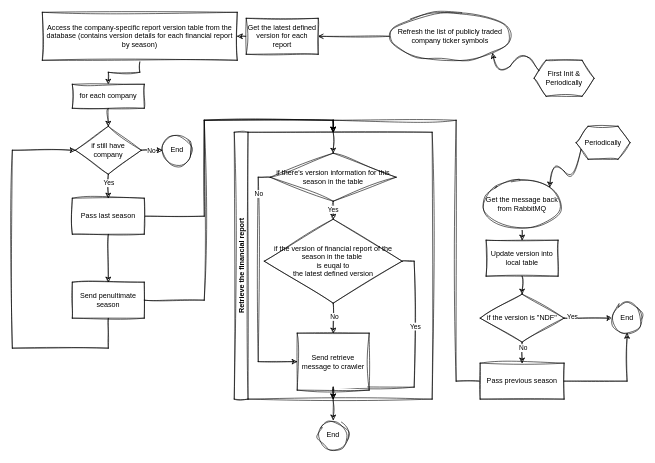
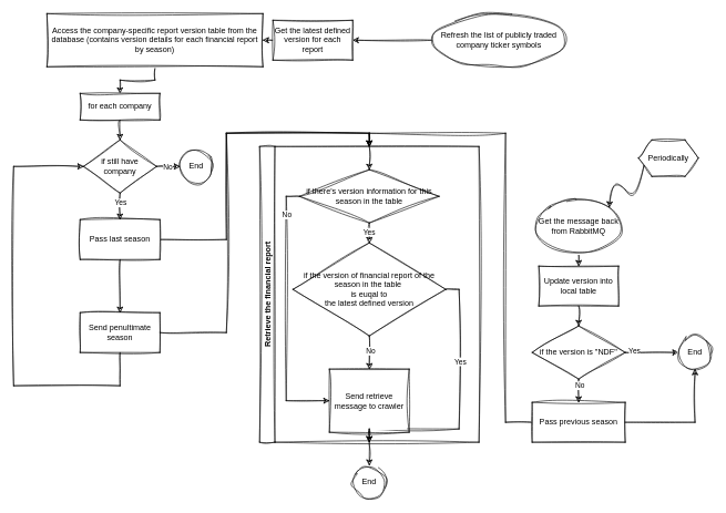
  <mxCell id="0" />
  <mxCell id="1" parent="0" />
  <mxCell id="2" style="edgeStyle=orthogonalEdgeStyle;rounded=0;orthogonalLoop=1;jettySize=auto;html=1;exitX=0.5;exitY=1;exitDx=0;exitDy=0;entryX=0.5;entryY=0;entryDx=0;entryDy=0;sketch=1;curveFitting=1;jiggle=2;" parent="1" source="3" target="6" edge="1"><mxGeometry relative="1" as="geometry" /></mxCell>
  <mxCell id="3" value="Access the company-specific report version table from the database (contains version details for each financial report by season)" style="rounded=0;whiteSpace=wrap;html=1;sketch=1;curveFitting=1;jiggle=2;" parent="1" vertex="1"><mxGeometry x="70" y="20" width="325" height="80" as="geometry" /></mxCell>
  <mxCell id="4" style="edgeStyle=orthogonalEdgeStyle;rounded=0;orthogonalLoop=1;jettySize=auto;html=1;exitX=0.5;exitY=1;exitDx=0;exitDy=0;entryX=0;entryY=0.5;entryDx=0;entryDy=0;sketch=1;curveFitting=1;jiggle=2;" parent="1" source="20" target="11" edge="1"><mxGeometry relative="1" as="geometry"><mxPoint x="180" y="560" as="sourcePoint" /><Array as="points"><mxPoint x="180" y="580" /><mxPoint x="20" y="580" /><mxPoint x="20" y="250" /></Array></mxGeometry></mxCell>
  <mxCell id="5" style="edgeStyle=orthogonalEdgeStyle;rounded=0;orthogonalLoop=1;jettySize=auto;html=1;exitX=0.5;exitY=1;exitDx=0;exitDy=0;entryX=0.5;entryY=0;entryDx=0;entryDy=0;sketch=1;curveFitting=1;jiggle=2;" parent="1" source="6" target="11" edge="1"><mxGeometry relative="1" as="geometry" /></mxCell>
  <mxCell id="6" value="for each company" style="rounded=0;whiteSpace=wrap;html=1;sketch=1;curveFitting=1;jiggle=2;" parent="1" vertex="1"><mxGeometry x="120" y="140" width="120" height="40" as="geometry" /></mxCell>
  <mxCell id="7" style="edgeStyle=orthogonalEdgeStyle;rounded=0;orthogonalLoop=1;jettySize=auto;html=1;exitX=0.5;exitY=1;exitDx=0;exitDy=0;entryX=0.5;entryY=0;entryDx=0;entryDy=0;sketch=1;curveFitting=1;jiggle=2;" parent="1" source="11" target="18" edge="1"><mxGeometry relative="1" as="geometry"><mxPoint x="180" y="320" as="targetPoint" /></mxGeometry></mxCell>
  <mxCell id="8" value="Yes" style="edgeLabel;html=1;align=center;verticalAlign=middle;resizable=0;points=[];sketch=1;curveFitting=1;jiggle=2;" parent="7" vertex="1" connectable="0"><mxGeometry x="-0.276" relative="1" as="geometry"><mxPoint as="offset" /></mxGeometry></mxCell>
  <mxCell id="9" style="edgeStyle=orthogonalEdgeStyle;rounded=0;orthogonalLoop=1;jettySize=auto;html=1;exitX=1;exitY=0.5;exitDx=0;exitDy=0;entryX=0;entryY=0.5;entryDx=0;entryDy=0;sketch=1;curveFitting=1;jiggle=2;" parent="1" source="11" target="21" edge="1"><mxGeometry relative="1" as="geometry"><mxPoint x="320" y="250" as="targetPoint" /></mxGeometry></mxCell>
  <mxCell id="10" value="No" style="edgeLabel;html=1;align=center;verticalAlign=middle;resizable=0;points=[];sketch=1;curveFitting=1;jiggle=2;" parent="9" vertex="1" connectable="0"><mxGeometry x="-0.851" y="1" relative="1" as="geometry"><mxPoint x="13" y="1" as="offset" /></mxGeometry></mxCell>
  <mxCell id="11" value="if still have company" style="rhombus;whiteSpace=wrap;html=1;sketch=1;curveFitting=1;jiggle=2;" parent="1" vertex="1"><mxGeometry x="125" y="210" width="110" height="80" as="geometry" /></mxCell>
  <mxCell id="12" style="edgeStyle=orthogonalEdgeStyle;rounded=0;orthogonalLoop=1;jettySize=auto;html=1;exitX=0.5;exitY=1;exitDx=0;exitDy=0;entryX=0.5;entryY=0;entryDx=0;entryDy=0;sketch=1;curveFitting=1;jiggle=2;" parent="1" source="18" target="20" edge="1"><mxGeometry relative="1" as="geometry"><mxPoint x="200.45" y="410" as="sourcePoint" /><mxPoint x="200" y="467.06" as="targetPoint" /></mxGeometry></mxCell>
- <mxCell id="13" style="edgeStyle=orthogonalEdgeStyle;rounded=0;orthogonalLoop=1;jettySize=auto;html=1;exitX=0;exitY=0.5;exitDx=0;exitDy=0;entryX=1;entryY=0.5;entryDx=0;entryDy=0;sketch=1;curveFitting=1;jiggle=2;endArrow=open;" parent="1" source="14" target="16" edge="1"><mxGeometry relative="1" as="geometry" /></mxCell>
+ <mxCell id="13" style="edgeStyle=orthogonalEdgeStyle;rounded=0;orthogonalLoop=1;jettySize=auto;html=1;exitX=0;exitY=0.5;exitDx=0;exitDy=0;entryX=1;entryY=0.5;entryDx=0;entryDy=0;sketch=1;curveFitting=1;jiggle=2;" parent="1" source="14" target="16" edge="1"><mxGeometry relative="1" as="geometry" /></mxCell>
  <mxCell id="14" value="Refresh the list of publicly traded company ticker symbols" style="ellipse;whiteSpace=wrap;html=1;sketch=1;curveFitting=1;jiggle=2;" parent="1" vertex="1"><mxGeometry x="650" y="20" width="200" height="80" as="geometry" /></mxCell>
  <mxCell id="15" style="edgeStyle=orthogonalEdgeStyle;rounded=0;orthogonalLoop=1;jettySize=auto;html=1;exitX=0;exitY=0.5;exitDx=0;exitDy=0;entryX=1;entryY=0.5;entryDx=0;entryDy=0;sketch=1;curveFitting=1;jiggle=2;" parent="1" source="16" target="3" edge="1"><mxGeometry relative="1" as="geometry" /></mxCell>
  <mxCell id="16" value="Get the latest defined version for each report" style="rounded=0;whiteSpace=wrap;html=1;sketch=1;curveFitting=1;jiggle=2;" parent="1" vertex="1"><mxGeometry x="410" y="30" width="120" height="60" as="geometry" /></mxCell>
  <mxCell id="17" style="edgeStyle=orthogonalEdgeStyle;rounded=0;orthogonalLoop=1;jettySize=auto;html=1;exitX=1;exitY=0.5;exitDx=0;exitDy=0;entryX=0.5;entryY=0;entryDx=0;entryDy=0;sketch=1;curveFitting=1;jiggle=2;" edge="1" parent="1" source="18" target="47"><mxGeometry relative="1" as="geometry"><Array as="points"><mxPoint x="340" y="360" /><mxPoint x="340" y="200" /><mxPoint x="555" y="200" /></Array></mxGeometry></mxCell>
  <mxCell id="18" value="Pass last season" style="rounded=0;whiteSpace=wrap;html=1;sketch=1;curveFitting=1;jiggle=2;" parent="1" vertex="1"><mxGeometry x="120" y="330" width="120" height="60" as="geometry" /></mxCell>
  <mxCell id="19" style="edgeStyle=orthogonalEdgeStyle;rounded=0;orthogonalLoop=1;jettySize=auto;html=1;exitX=1;exitY=0.5;exitDx=0;exitDy=0;entryX=0.5;entryY=0;entryDx=0;entryDy=0;sketch=1;curveFitting=1;jiggle=2;" edge="1" parent="1" source="20" target="47"><mxGeometry relative="1" as="geometry"><Array as="points"><mxPoint x="340" y="500" /><mxPoint x="340" y="200" /><mxPoint x="555" y="200" /></Array></mxGeometry></mxCell>
  <mxCell id="20" value="Send penultimate season" style="rounded=0;whiteSpace=wrap;html=1;sketch=1;curveFitting=1;jiggle=2;" parent="1" vertex="1"><mxGeometry x="120" y="470" width="120" height="60" as="geometry" /></mxCell>
  <mxCell id="21" value="End" style="ellipse;whiteSpace=wrap;html=1;aspect=fixed;sketch=1;curveFitting=1;jiggle=2;" vertex="1" parent="1"><mxGeometry x="270" y="225" width="50" height="50" as="geometry" /></mxCell>
  <mxCell id="22" style="edgeStyle=orthogonalEdgeStyle;rounded=0;orthogonalLoop=1;jettySize=auto;html=1;exitX=0.5;exitY=1;exitDx=0;exitDy=0;entryX=0.5;entryY=0;entryDx=0;entryDy=0;sketch=1;curveFitting=1;jiggle=2;" edge="1" parent="1" source="23" target="25"><mxGeometry relative="1" as="geometry" /></mxCell>
  <mxCell id="23" value="Get the message back from RabbitMQ" style="ellipse;whiteSpace=wrap;html=1;sketch=1;curveFitting=1;jiggle=2;" vertex="1" parent="1"><mxGeometry x="805" y="300" width="130" height="80" as="geometry" /></mxCell>
  <mxCell id="24" style="edgeStyle=orthogonalEdgeStyle;rounded=0;orthogonalLoop=1;jettySize=auto;html=1;exitX=0.5;exitY=1;exitDx=0;exitDy=0;entryX=0.5;entryY=0;entryDx=0;entryDy=0;sketch=1;curveFitting=1;jiggle=2;" edge="1" parent="1" source="25" target="30"><mxGeometry relative="1" as="geometry" /></mxCell>
  <mxCell id="25" value="Update version into local table" style="rounded=0;whiteSpace=wrap;html=1;sketch=1;curveFitting=1;jiggle=2;" vertex="1" parent="1"><mxGeometry x="810" y="400" width="120" height="60" as="geometry" /></mxCell>
  <mxCell id="26" style="edgeStyle=orthogonalEdgeStyle;rounded=0;orthogonalLoop=1;jettySize=auto;html=1;exitX=1;exitY=0.5;exitDx=0;exitDy=0;entryX=0;entryY=0.5;entryDx=0;entryDy=0;sketch=1;curveFitting=1;jiggle=2;" edge="1" parent="1" source="30" target="31"><mxGeometry relative="1" as="geometry" /></mxCell>
  <mxCell id="27" value="Yes" style="edgeLabel;html=1;align=center;verticalAlign=middle;resizable=0;points=[];sketch=1;curveFitting=1;jiggle=2;" vertex="1" connectable="0" parent="26"><mxGeometry x="-0.676" y="3" relative="1" as="geometry"><mxPoint as="offset" /></mxGeometry></mxCell>
  <mxCell id="28" style="edgeStyle=orthogonalEdgeStyle;rounded=0;orthogonalLoop=1;jettySize=auto;html=1;exitX=0.5;exitY=1;exitDx=0;exitDy=0;entryX=0.5;entryY=0;entryDx=0;entryDy=0;sketch=1;curveFitting=1;jiggle=2;" edge="1" parent="1" source="30" target="34"><mxGeometry relative="1" as="geometry" /></mxCell>
  <mxCell id="29" value="No" style="edgeLabel;html=1;align=center;verticalAlign=middle;resizable=0;points=[];sketch=1;curveFitting=1;jiggle=2;" vertex="1" connectable="0" parent="28"><mxGeometry x="-0.497" y="1" relative="1" as="geometry"><mxPoint as="offset" /></mxGeometry></mxCell>
  <mxCell id="30" value="if the version is &quot;NDF&quot;" style="rhombus;whiteSpace=wrap;html=1;sketch=1;curveFitting=1;jiggle=2;" vertex="1" parent="1"><mxGeometry x="800" y="490" width="140" height="80" as="geometry" /></mxCell>
  <mxCell id="31" value="End" style="ellipse;whiteSpace=wrap;html=1;aspect=fixed;sketch=1;curveFitting=1;jiggle=2;" vertex="1" parent="1"><mxGeometry x="1020" y="505" width="50" height="50" as="geometry" /></mxCell>
  <mxCell id="32" style="edgeStyle=orthogonalEdgeStyle;rounded=0;orthogonalLoop=1;jettySize=auto;html=1;exitX=1;exitY=0.5;exitDx=0;exitDy=0;entryX=0.5;entryY=1;entryDx=0;entryDy=0;sketch=1;curveFitting=1;jiggle=2;" edge="1" parent="1" source="34" target="31"><mxGeometry relative="1" as="geometry" /></mxCell>
  <mxCell id="33" style="edgeStyle=orthogonalEdgeStyle;rounded=0;orthogonalLoop=1;jettySize=auto;html=1;exitX=0;exitY=0.5;exitDx=0;exitDy=0;entryX=0.5;entryY=0;entryDx=0;entryDy=0;sketch=1;curveFitting=1;jiggle=2;" edge="1" parent="1" source="34" target="47"><mxGeometry relative="1" as="geometry" /></mxCell>
  <mxCell id="34" value="Pass previous season" style="rounded=0;whiteSpace=wrap;html=1;sketch=1;curveFitting=1;jiggle=2;" vertex="1" parent="1"><mxGeometry x="800" y="605" width="140" height="60" as="geometry" /></mxCell>
- <mxCell id="35" value="First Init &amp;amp; Periodically" style="shape=hexagon;perimeter=hexagonPerimeter2;whiteSpace=wrap;html=1;fixedSize=1;sketch=1;curveFitting=1;jiggle=2;" vertex="1" parent="1"><mxGeometry x="890" y="100" width="100" height="60" as="geometry" /></mxCell>
  <mxCell id="36" value="Periodically" style="shape=hexagon;perimeter=hexagonPerimeter2;whiteSpace=wrap;html=1;fixedSize=1;sketch=1;curveFitting=1;jiggle=2;" vertex="1" parent="1"><mxGeometry x="960" y="210" width="90" height="55" as="geometry" /></mxCell>
- <mxCell id="37" value="" style="curved=1;endArrow=classic;html=1;rounded=0;exitX=0;exitY=0.25;exitDx=0;exitDy=0;entryX=1;entryY=1;entryDx=0;entryDy=0;sketch=1;curveFitting=1;jiggle=2;" edge="1" parent="1" source="35" target="14"><mxGeometry width="50" height="50" relative="1" as="geometry"><mxPoint x="730" y="250" as="sourcePoint" /><mxPoint x="780" y="200" as="targetPoint" /><Array as="points"><mxPoint x="890" y="100" /><mxPoint x="870" y="90" /><mxPoint x="830" y="130" /></Array></mxGeometry></mxCell>
  <mxCell id="38" value="" style="curved=1;endArrow=classic;html=1;rounded=0;exitX=0;exitY=0.75;exitDx=0;exitDy=0;entryX=1;entryY=0;entryDx=0;entryDy=0;sketch=1;curveFitting=1;jiggle=2;" edge="1" parent="1" source="36" target="23"><mxGeometry width="50" height="50" relative="1" as="geometry"><mxPoint x="730" y="250" as="sourcePoint" /><mxPoint x="780" y="200" as="targetPoint" /><Array as="points"><mxPoint x="960" y="310" /><mxPoint x="920" y="260" /></Array></mxGeometry></mxCell>
  <mxCell id="39" value="End" style="ellipse;whiteSpace=wrap;html=1;aspect=fixed;sketch=1;curveFitting=1;jiggle=2;" vertex="1" parent="1"><mxGeometry x="530" y="700" width="50" height="50" as="geometry" /></mxCell>
  <mxCell id="40" style="edgeStyle=orthogonalEdgeStyle;rounded=0;hachureGap=4;orthogonalLoop=1;jettySize=auto;html=1;exitX=0.5;exitY=1;exitDx=0;exitDy=0;entryX=0.5;entryY=0;entryDx=0;entryDy=0;fontFamily=Architects Daughter;fontSource=https%3A%2F%2Ffonts.googleapis.com%2Fcss%3Ffamily%3DArchitects%2BDaughter;fontSize=16;sketch=1;curveFitting=1;jiggle=2;" edge="1" parent="1" source="47" target="39"><mxGeometry relative="1" as="geometry" /></mxCell>
  <mxCell id="41" value="if the version of financial report of the season in the table&amp;nbsp;&lt;br&gt;is euqal to &lt;br&gt;the latest defined version" style="rhombus;whiteSpace=wrap;html=1;sketch=1;curveFitting=1;jiggle=2;" parent="1" vertex="1"><mxGeometry x="440" y="365" width="230" height="140" as="geometry" /></mxCell>
  <mxCell id="42" style="edgeStyle=orthogonalEdgeStyle;rounded=0;orthogonalLoop=1;jettySize=auto;html=1;exitX=0.5;exitY=1;exitDx=0;exitDy=0;entryX=0.5;entryY=0;entryDx=0;entryDy=0;sketch=1;curveFitting=1;jiggle=2;" parent="1" source="41" target="46" edge="1"><mxGeometry relative="1" as="geometry" /></mxCell>
  <mxCell id="43" value="No" style="edgeLabel;html=1;align=center;verticalAlign=middle;resizable=0;points=[];sketch=1;curveFitting=1;jiggle=2;" parent="42" vertex="1" connectable="0"><mxGeometry x="-0.133" y="1" relative="1" as="geometry"><mxPoint as="offset" /></mxGeometry></mxCell>
  <mxCell id="44" style="edgeStyle=orthogonalEdgeStyle;rounded=0;orthogonalLoop=1;jettySize=auto;html=1;exitX=1;exitY=0.5;exitDx=0;exitDy=0;entryX=0.5;entryY=1;entryDx=0;entryDy=0;sketch=1;curveFitting=1;jiggle=2;" parent="1" source="41" target="47" edge="1"><mxGeometry relative="1" as="geometry"><mxPoint x="720" y="435" as="targetPoint" /><Array as="points"><mxPoint x="690" y="435" /><mxPoint x="690" y="645" /><mxPoint x="555" y="645" /></Array></mxGeometry></mxCell>
  <mxCell id="45" value="Yes" style="edgeLabel;html=1;align=center;verticalAlign=middle;resizable=0;points=[];sketch=1;curveFitting=1;jiggle=2;" parent="44" vertex="1" connectable="0"><mxGeometry x="-0.336" y="1" relative="1" as="geometry"><mxPoint as="offset" /></mxGeometry></mxCell>
  <mxCell id="46" value="Send retrieve message to crawler" style="rounded=0;whiteSpace=wrap;html=1;sketch=1;curveFitting=1;jiggle=2;" parent="1" vertex="1"><mxGeometry x="495" y="555" width="120" height="95" as="geometry" /></mxCell>
  <mxCell id="47" value="Retrieve the financial report" style="swimlane;horizontal=0;whiteSpace=wrap;html=1;sketch=1;curveFitting=1;jiggle=2;" parent="1" vertex="1"><mxGeometry x="390" y="220" width="330" height="445" as="geometry" /></mxCell>
  <mxCell id="48" value="if there's version information for this season in the table" style="rhombus;whiteSpace=wrap;html=1;sketch=1;curveFitting=1;jiggle=2;" vertex="1" parent="47"><mxGeometry x="60" y="35" width="210" height="80" as="geometry" /></mxCell>
  <mxCell id="49" style="edgeStyle=orthogonalEdgeStyle;rounded=0;orthogonalLoop=1;jettySize=auto;html=1;exitX=0.5;exitY=0;exitDx=0;exitDy=0;entryX=0.5;entryY=0;entryDx=0;entryDy=0;sketch=1;curveFitting=1;jiggle=2;" edge="1" parent="47" source="47" target="48"><mxGeometry relative="1" as="geometry" /></mxCell>
  <mxCell id="50" style="edgeStyle=orthogonalEdgeStyle;rounded=0;orthogonalLoop=1;jettySize=auto;html=1;exitX=0.5;exitY=1;exitDx=0;exitDy=0;entryX=0.5;entryY=1;entryDx=0;entryDy=0;sketch=1;curveFitting=1;jiggle=2;" parent="1" source="46" target="47" edge="1"><mxGeometry relative="1" as="geometry"><Array as="points"><mxPoint x="555" y="645" /><mxPoint x="555" y="645" /></Array></mxGeometry></mxCell>
  <mxCell id="51" style="edgeStyle=orthogonalEdgeStyle;rounded=0;orthogonalLoop=1;jettySize=auto;html=1;exitX=0.5;exitY=1;exitDx=0;exitDy=0;entryX=0.5;entryY=0;entryDx=0;entryDy=0;sketch=1;curveFitting=1;jiggle=2;" edge="1" parent="1" source="48" target="41"><mxGeometry relative="1" as="geometry" /></mxCell>
  <mxCell id="52" value="Yes" style="edgeLabel;html=1;align=center;verticalAlign=middle;resizable=0;points=[];sketch=1;curveFitting=1;jiggle=2;" vertex="1" connectable="0" parent="51"><mxGeometry x="-0.123" y="-1" relative="1" as="geometry"><mxPoint as="offset" /></mxGeometry></mxCell>
  <mxCell id="53" style="edgeStyle=orthogonalEdgeStyle;rounded=0;orthogonalLoop=1;jettySize=auto;html=1;exitX=0;exitY=0.5;exitDx=0;exitDy=0;entryX=0;entryY=0.5;entryDx=0;entryDy=0;sketch=1;curveFitting=1;jiggle=2;" edge="1" parent="1" source="48" target="46"><mxGeometry relative="1" as="geometry" /></mxCell>
  <mxCell id="54" value="No" style="edgeLabel;html=1;align=center;verticalAlign=middle;resizable=0;points=[];sketch=1;curveFitting=1;jiggle=2;" vertex="1" connectable="0" parent="53"><mxGeometry x="-0.762" relative="1" as="geometry"><mxPoint as="offset" /></mxGeometry></mxCell>
